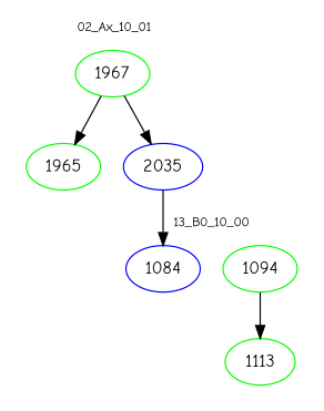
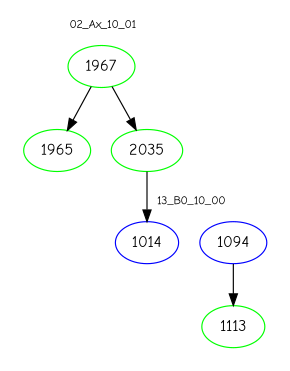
  digraph {
    fontname="Comic Neue"
    node [color=green fontname="Comic Neue"]
    edge [color=black fontname="Comic Neue"]
    n1 [label=1967]
    n2 [label=1965]
-   n3 [color=blue label=2035]
-   n4 [label=1094]
-   n5 [color=blue label=1084]
+   n3 [label=2035]
+   n4 [color=blue label=1094]
+   n5 [color=blue label=1014]
    n6 [label=1113]
    subgraph cluster_1 {
      color=white
      fontsize=10
      label="02_Ax_10_01"
      n1
      n2
      n3
    }
    subgraph cluster_2 {
      color=white
      fontsize=10
      label="13_B0_10_00"
      n4
      n5
      n6
    }
    n1 -> n2
    n1 -> n3
    n3 -> n5
    n4 -> n6
  }
